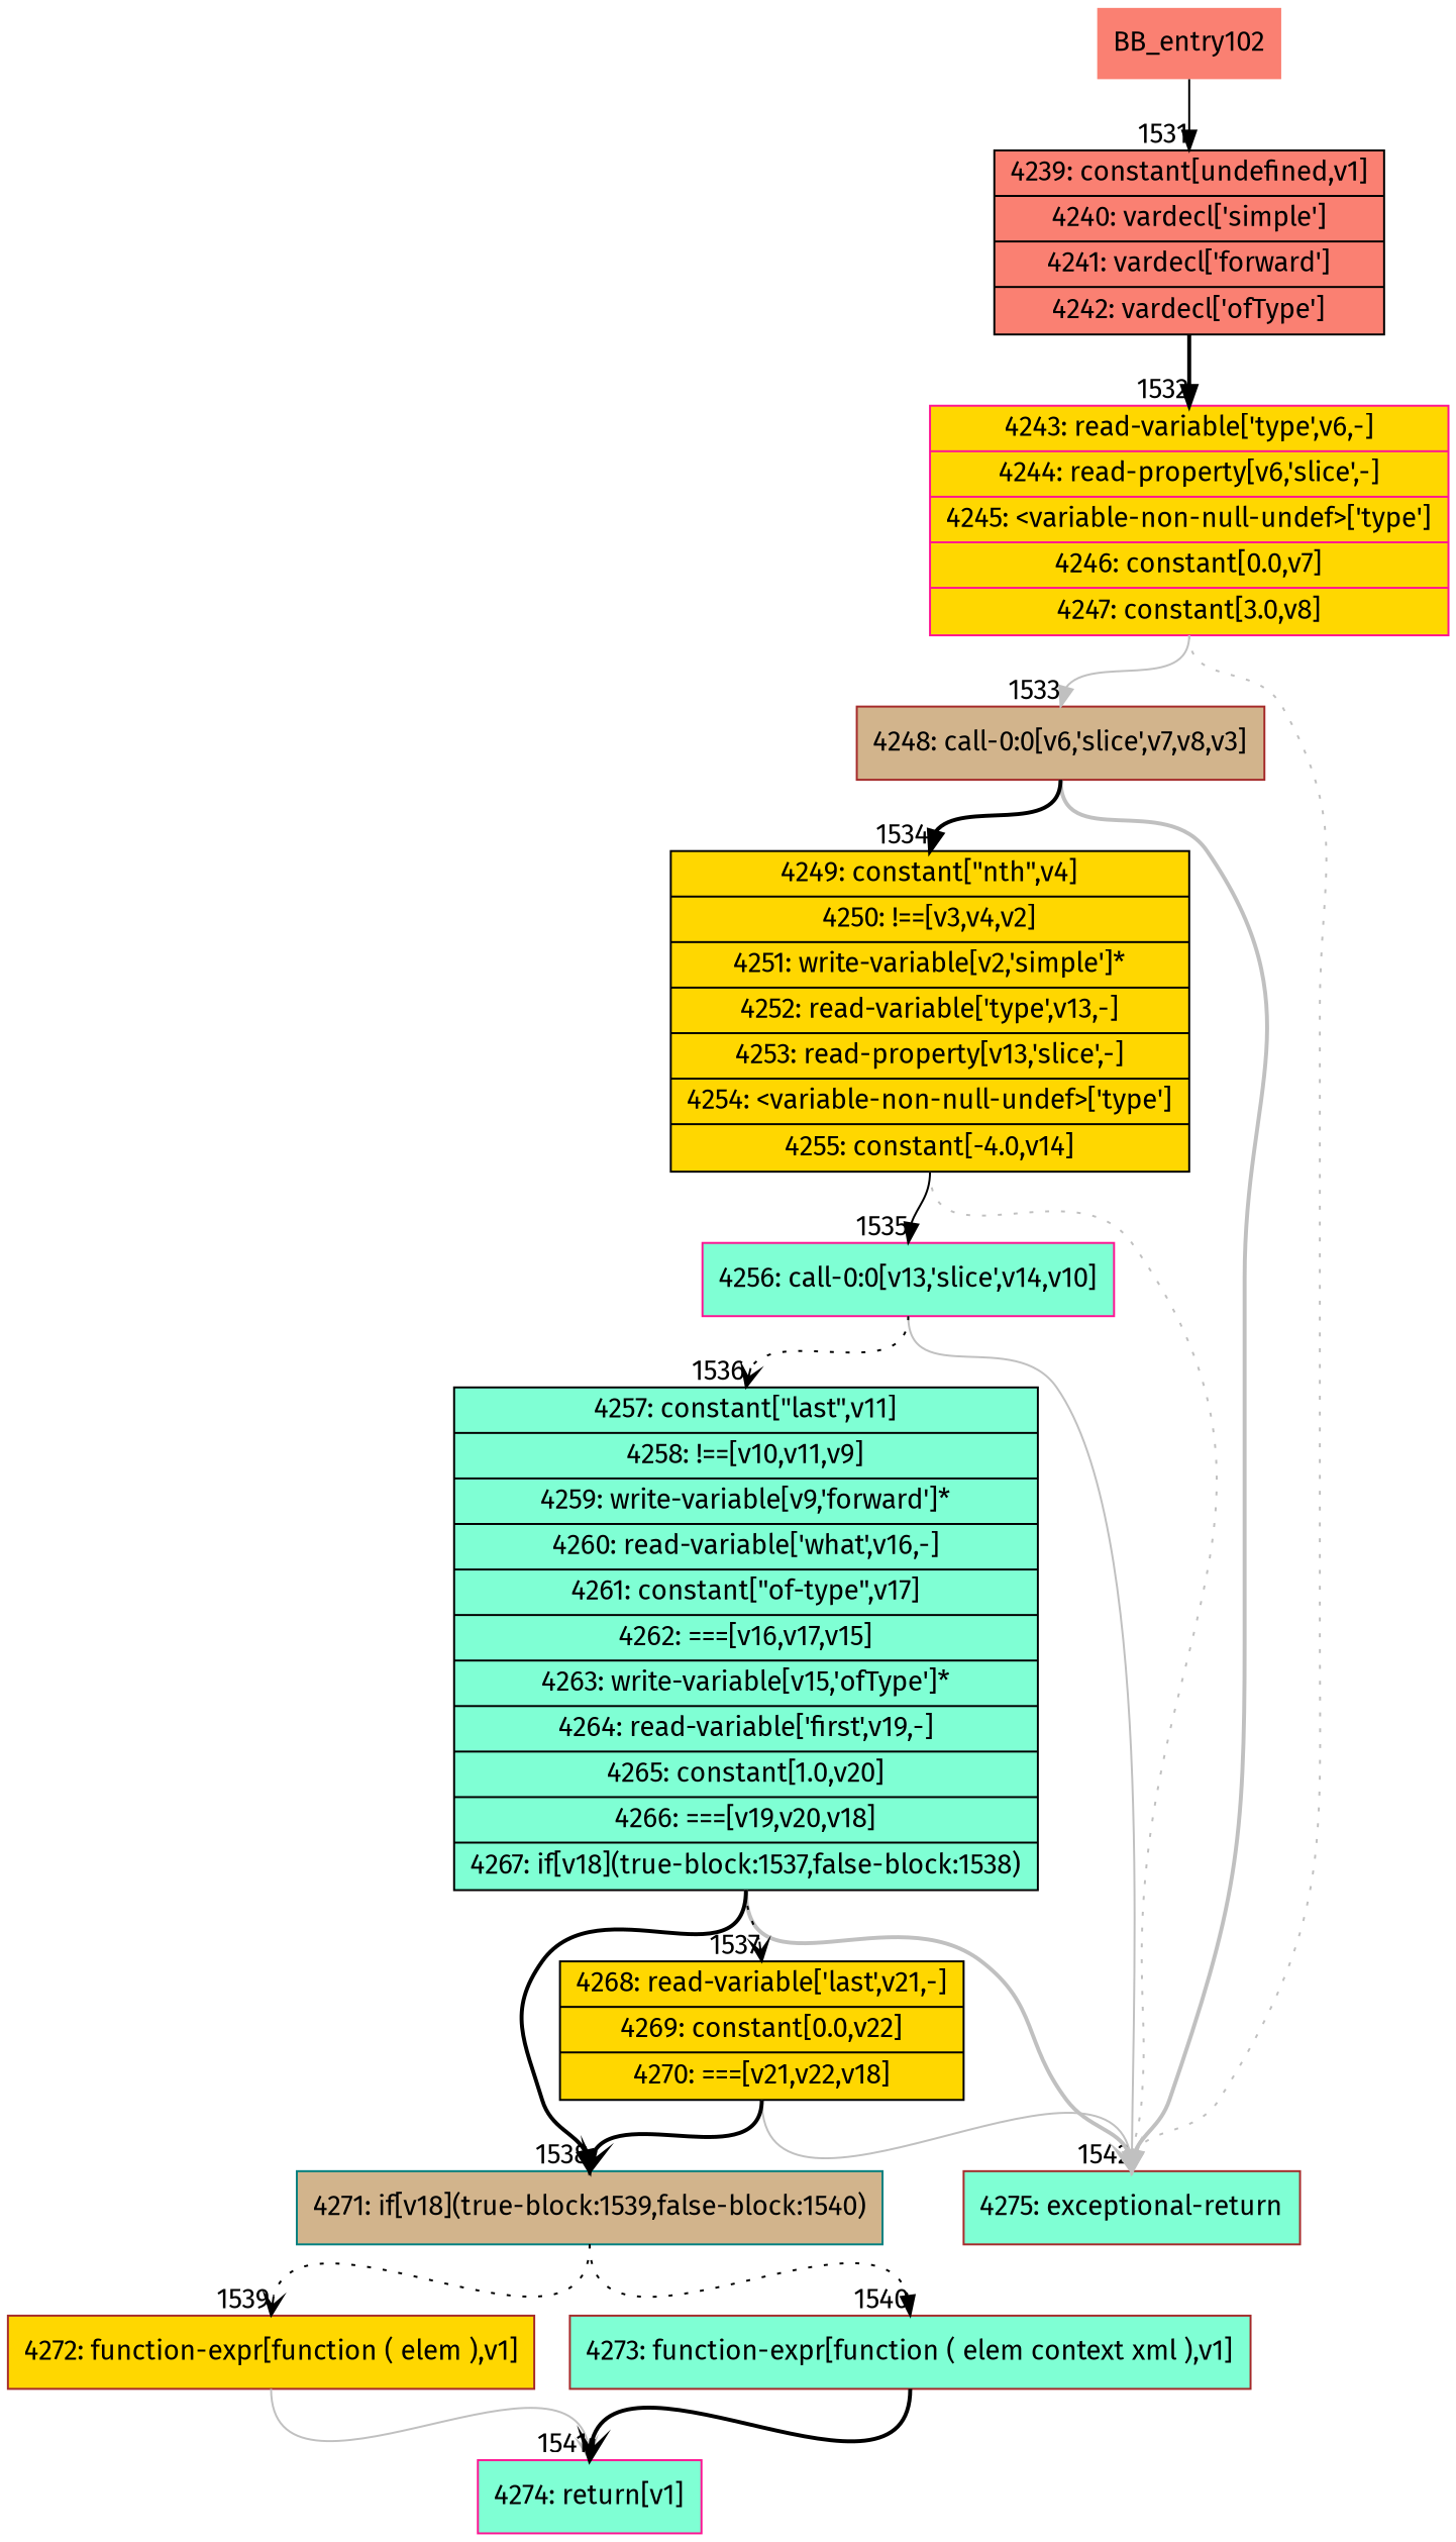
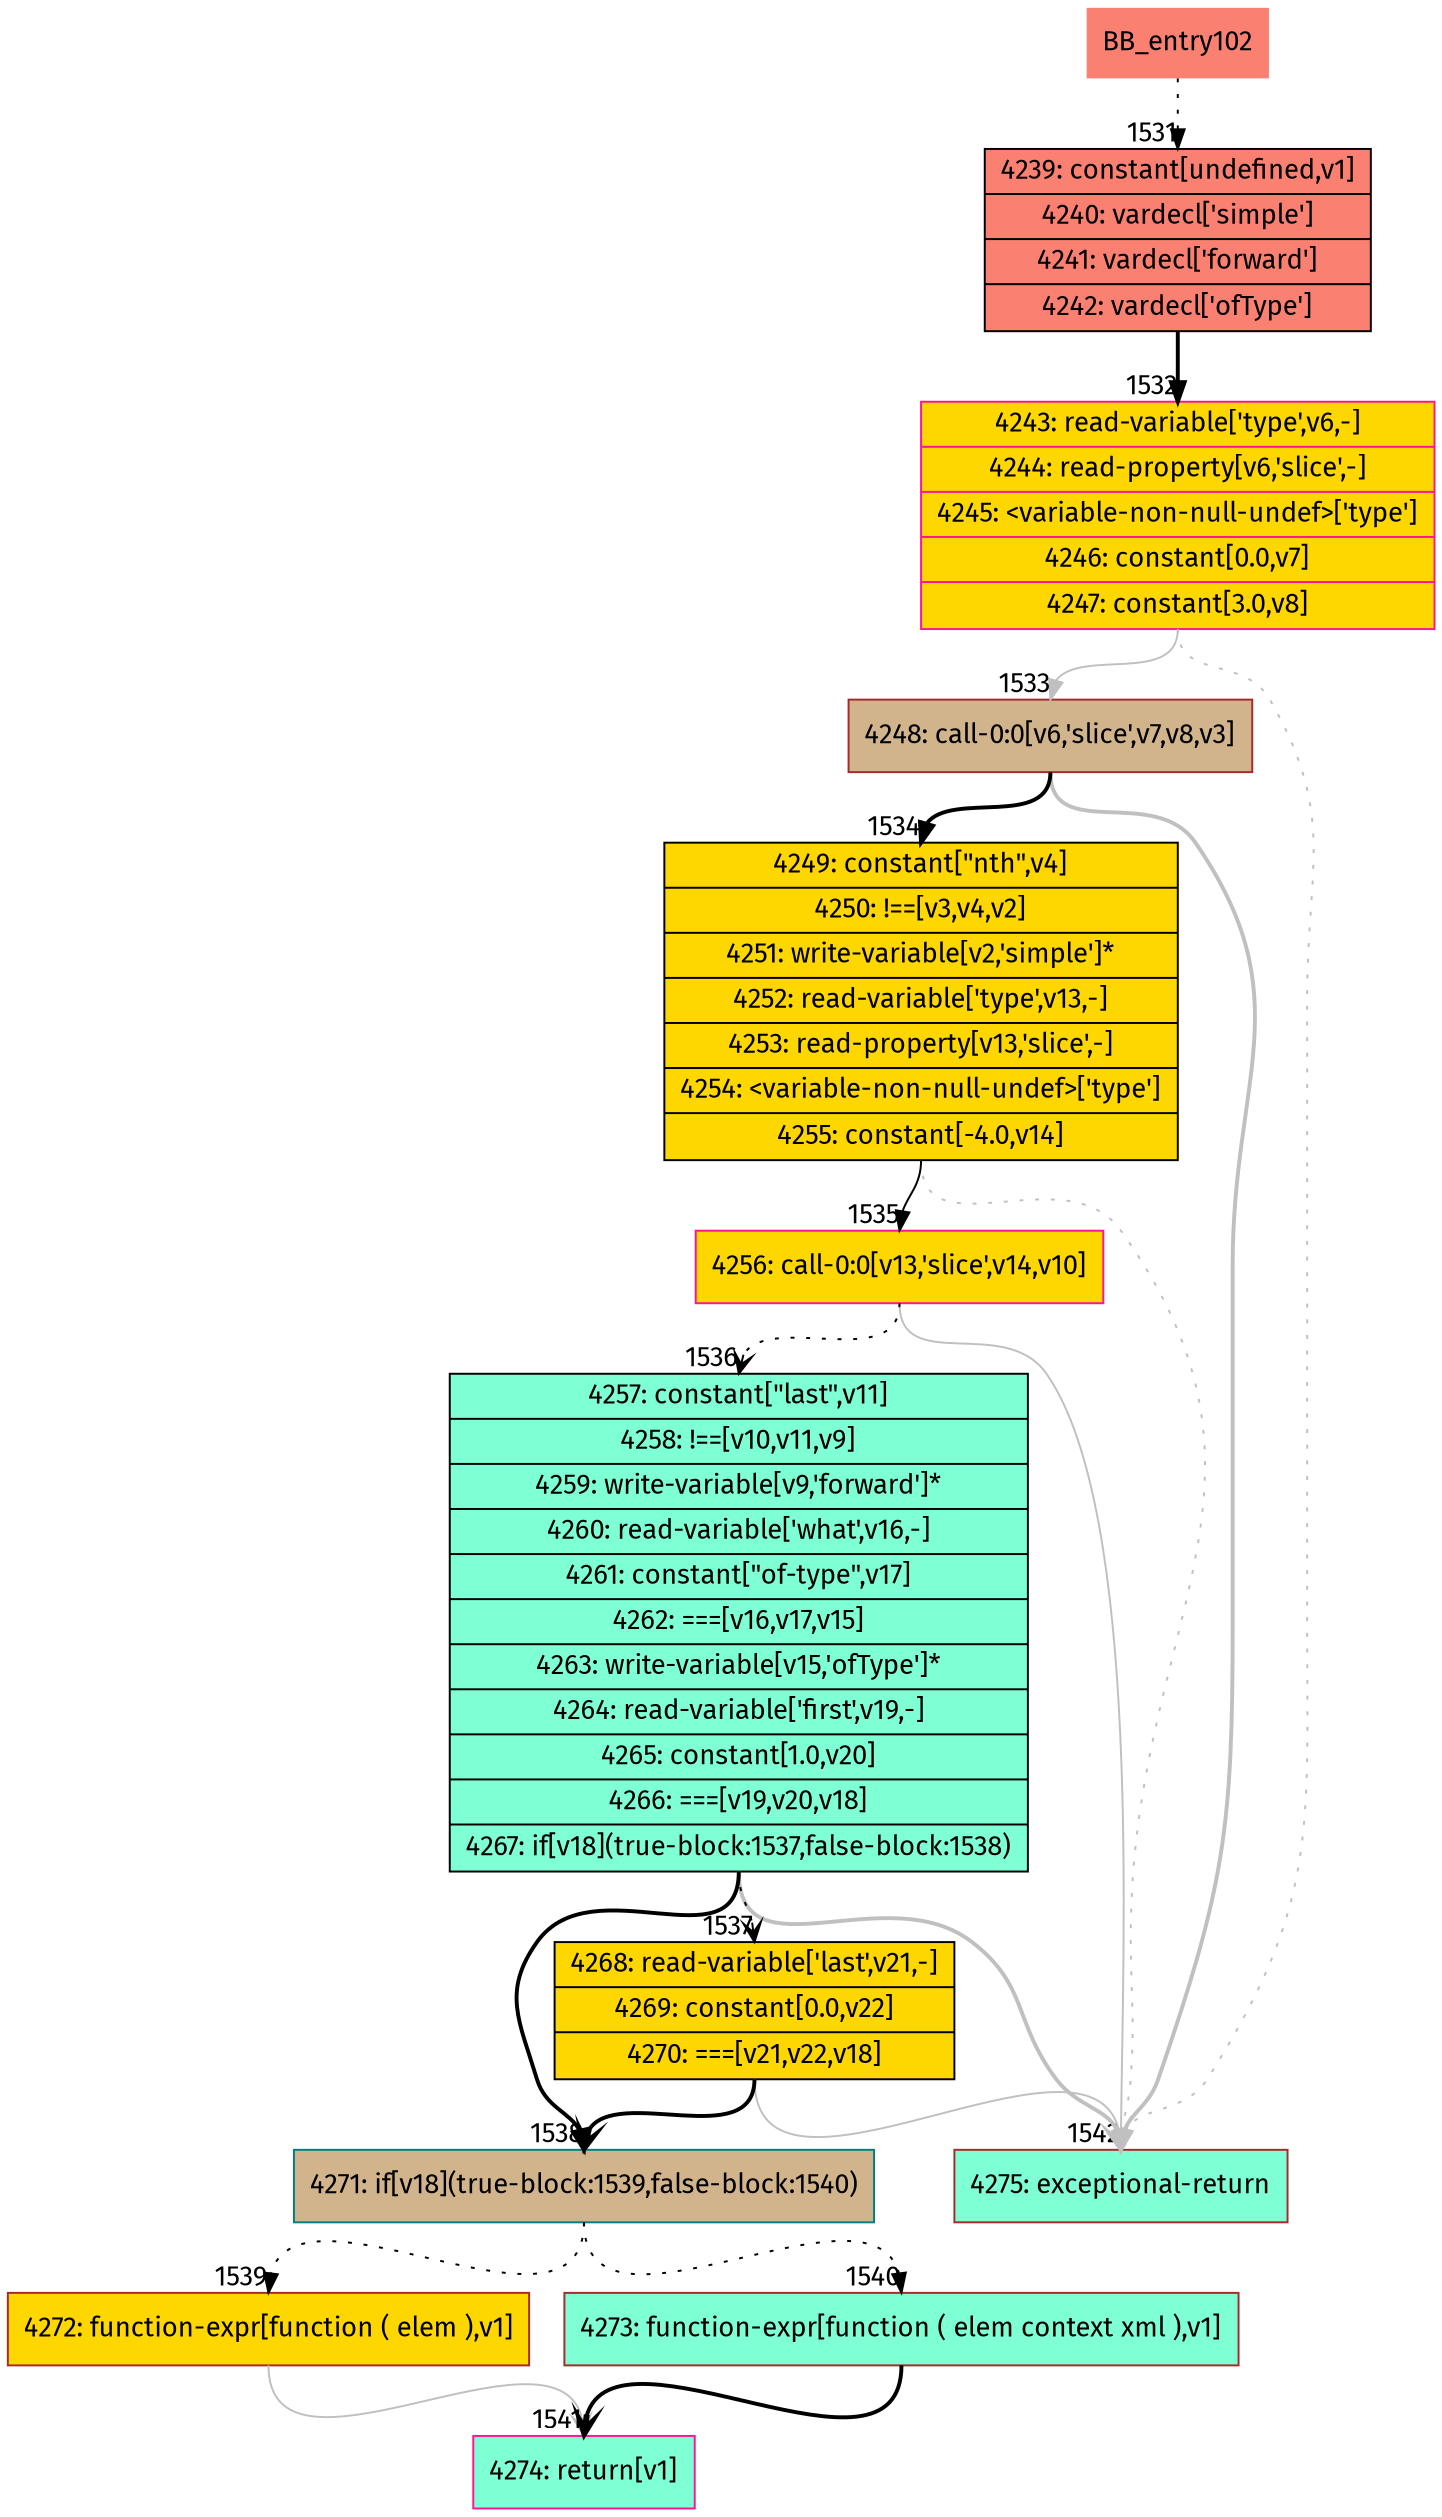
  digraph {
    fontname="Fira Sans"
    rankdir=TD
    node [color=black fillcolor=aquamarine fontname="Fira Sans" shape=record style=filled]
    edge [arrowhead=normal fontname="Fira Sans" headport=n style=dotted tailport=s]
    BB_entry102 [color=teal fillcolor=salmon shape=none]
    n2 [fillcolor=salmon label="{4239: constant[undefined,v1]|4240: vardecl['simple']|4241: vardecl['forward']|4242: vardecl['ofType']}"]
    n3 [color=deeppink fillcolor=gold label="{4243: read-variable['type',v6,-]|4244: read-property[v6,'slice',-]|4245: \<variable-non-null-undef\>['type']|4246: constant[0.0,v7]|4247: constant[3.0,v8]}"]
    n4 [color=brown fillcolor=tan label="{4248: call-0:0[v6,'slice',v7,v8,v3]}"]
    n5 [color=brown label="{4275: exceptional-return}"]
    n6 [fillcolor=gold label="{4249: constant[\"nth\",v4]|4250: !==[v3,v4,v2]|4251: write-variable[v2,'simple']*|4252: read-variable['type',v13,-]|4253: read-property[v13,'slice',-]|4254: \<variable-non-null-undef\>['type']|4255: constant[-4.0,v14]}"]
-   n7 [color=deeppink label="{4256: call-0:0[v13,'slice',v14,v10]}"]
+   n7 [color=deeppink fillcolor=gold label="{4256: call-0:0[v13,'slice',v14,v10]}"]
    n8 [label="{4257: constant[\"last\",v11]|4258: !==[v10,v11,v9]|4259: write-variable[v9,'forward']*|4260: read-variable['what',v16,-]|4261: constant[\"of-type\",v17]|4262: ===[v16,v17,v15]|4263: write-variable[v15,'ofType']*|4264: read-variable['first',v19,-]|4265: constant[1.0,v20]|4266: ===[v19,v20,v18]|4267: if[v18](true-block:1537,false-block:1538)}"]
    n9 [color=teal fillcolor=tan label="{4271: if[v18](true-block:1539,false-block:1540)}"]
    n10 [fillcolor=gold label="{4268: read-variable['last',v21,-]|4269: constant[0.0,v22]|4270: ===[v21,v22,v18]}"]
    n11 [color=brown fillcolor=gold label="{4272: function-expr[function ( elem ),v1]}"]
    n12 [color=brown label="{4273: function-expr[function ( elem context xml ),v1]}"]
    n13 [color=deeppink label="{4274: return[v1]}"]
-   BB_entry102 -> n2 [headlabel="    1531" style=solid]
+   BB_entry102 -> n2 [headlabel="    1531"]
    n2 -> n3 [headlabel="      1532" style=bold]
    n3 -> n4 [color=gray headlabel="      1533" style=solid]
    n3 -> n5 [color=gray headlabel="      1542"]
    n4 -> n5 [color=gray style=bold]
    n4 -> n6 [headlabel="      1534" style=bold]
    n6 -> n5 [color=gray]
    n6 -> n7 [headlabel="      1535" style=solid]
    n7 -> n5 [color=gray style=solid]
    n7 -> n8 [arrowhead=vee headlabel="      1536"]
    n8 -> n5 [arrowhead=vee color=gray style=bold]
    n8 -> n9 [headlabel="      1538" style=bold]
    n8 -> n10 [arrowhead=vee headlabel="      1537"]
-   n9 -> n11 [arrowhead=vee headlabel="      1539"]
+   n9 -> n11 [headlabel="      1539"]
    n9 -> n12 [headlabel="      1540"]
    n10 -> n5 [color=gray style=solid]
    n10 -> n9 [arrowhead=vee style=bold]
    n11 -> n13 [arrowhead=vee color=gray headlabel="      1541" style=solid]
    n12 -> n13 [arrowhead=vee style=bold]
  }
